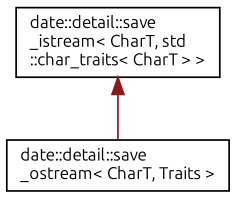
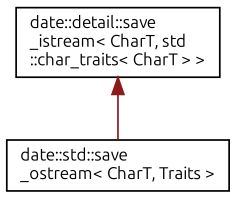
  digraph {
    rankdir=TB
    fontname=Ubuntu
    node [color=black fillcolor=white fontname=Ubuntu fontsize=10 shape=record style=filled]
    n1 [height=0.2 label="date::detail::save\l_istream\< CharT, std\l::char_traits\< CharT \> \>" width=0.4]
-   n2 [height=0.2 label="date::detail::save\l_ostream\< CharT, Traits \>" width=0.4]
+   n2 [height=0.2 label="date::std::save\l_ostream\< CharT, Traits \>" width=0.4]
    n1 -> n2 [color=firebrick4 dir=back fontname=Ubuntu fontsize=10 labelfontname=Helvetica labelfontsize=10 style=solid]
  }
